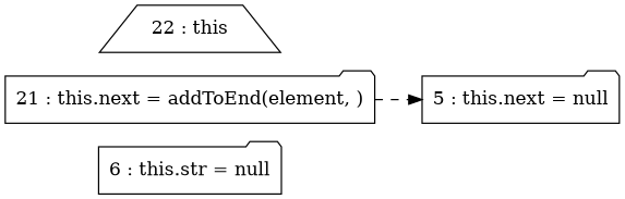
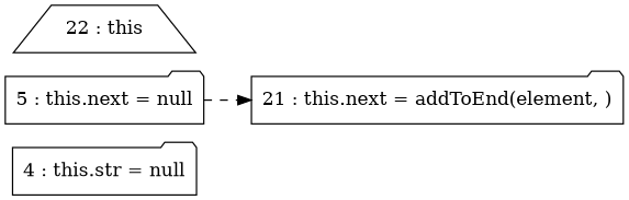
  digraph {
    rankdir=LR
    node [shape=folder]
-   "4 : this.str = null" [label="6 : this.str = null"]
+   "4 : this.str = null"
    "5 : this.next = null"
    "21 : this.next = addToEnd(element, )"
    "22 : this" [shape=trapezium]
-   "21 : this.next = addToEnd(element, )" -> "5 : this.next = null" [style=dashed]
+   "5 : this.next = null" -> "21 : this.next = addToEnd(element, )" [style=dashed]
  }
